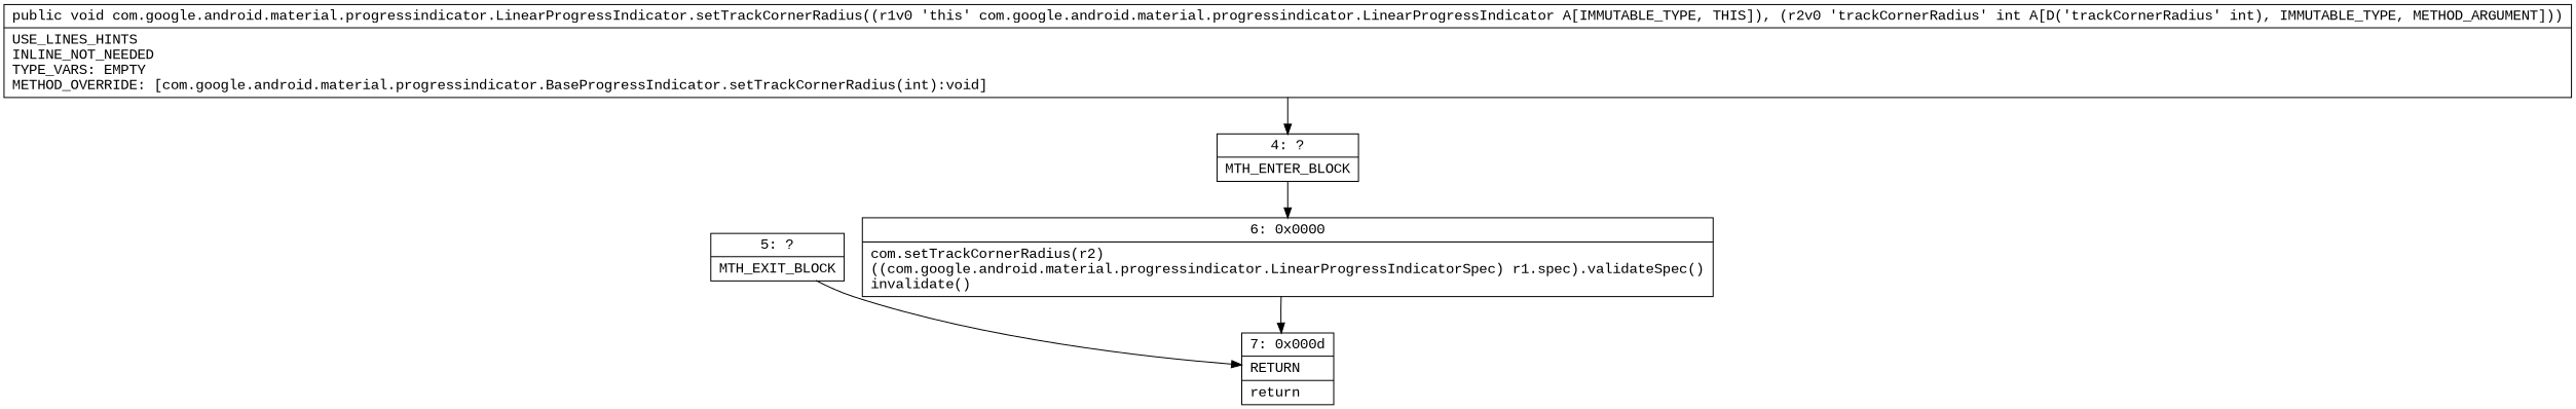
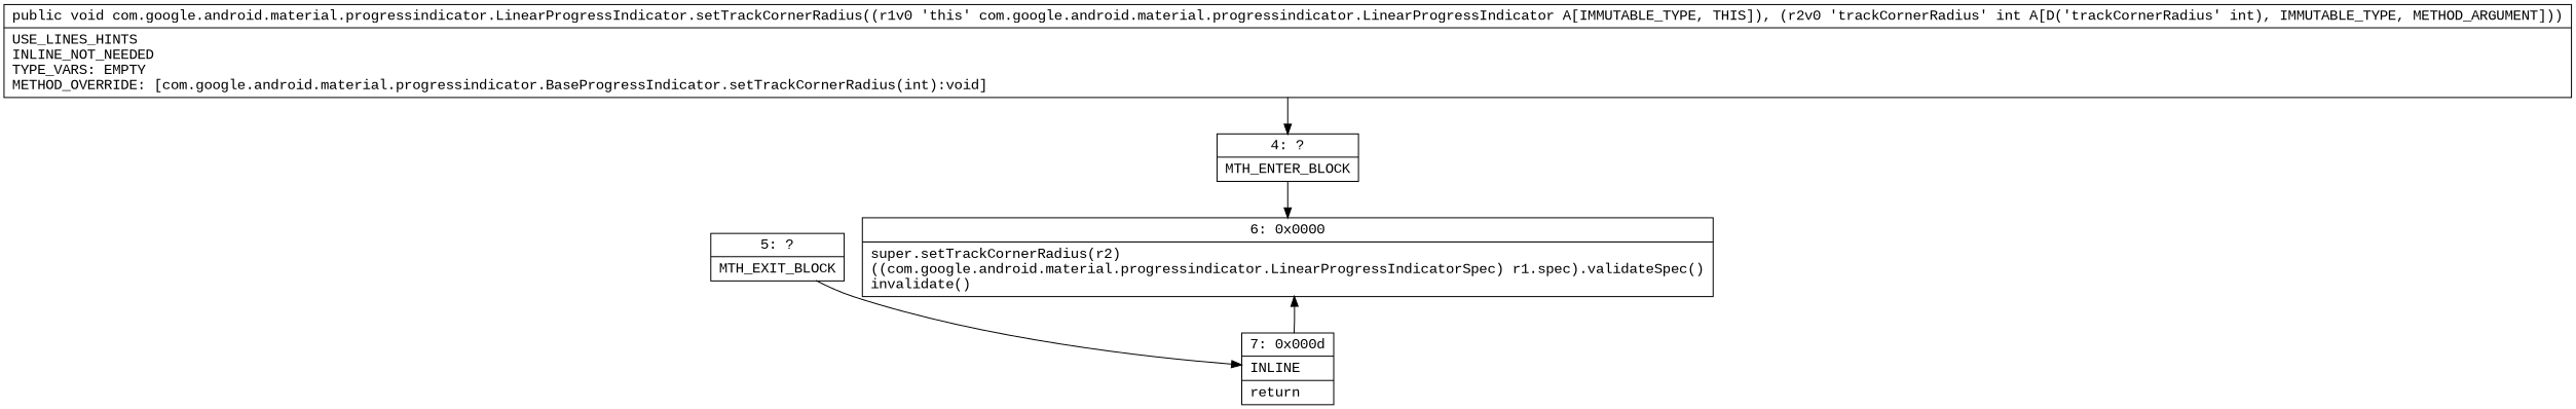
  digraph {
    fontname="Liberation Mono"
    node [fontname="Liberation Mono" shape=record]
    edge [fontname="Liberation Mono"]
    n1 [label="{4\:\ ?|MTH_ENTER_BLOCK\l}"]
-   n2 [label="{6\:\ 0x0000|com.setTrackCornerRadius(r2)\l((com.google.android.material.progressindicator.LinearProgressIndicatorSpec) r1.spec).validateSpec()\linvalidate()\l}"]
-   n3 [label="{7\:\ 0x000d|RETURN\l|return\l}"]
+   n2 [label="{6\:\ 0x0000|super.setTrackCornerRadius(r2)\l((com.google.android.material.progressindicator.LinearProgressIndicatorSpec) r1.spec).validateSpec()\linvalidate()\l}"]
+   n3 [label="{7\:\ 0x000d|INLINE\l|return\l}"]
    n4 [label="{5\:\ ?|MTH_EXIT_BLOCK\l}"]
    n5 [label="{public void com.google.android.material.progressindicator.LinearProgressIndicator.setTrackCornerRadius((r1v0 'this' com.google.android.material.progressindicator.LinearProgressIndicator A[IMMUTABLE_TYPE, THIS]), (r2v0 'trackCornerRadius' int A[D('trackCornerRadius' int), IMMUTABLE_TYPE, METHOD_ARGUMENT]))  | USE_LINES_HINTS\lINLINE_NOT_NEEDED\lTYPE_VARS: EMPTY\lMETHOD_OVERRIDE: [com.google.android.material.progressindicator.BaseProgressIndicator.setTrackCornerRadius(int):void]\l}"]
    n1 -> n2
-   n2 -> n3
+   n3 -> n2
    n4 -> n3
    n5 -> n1
  }
